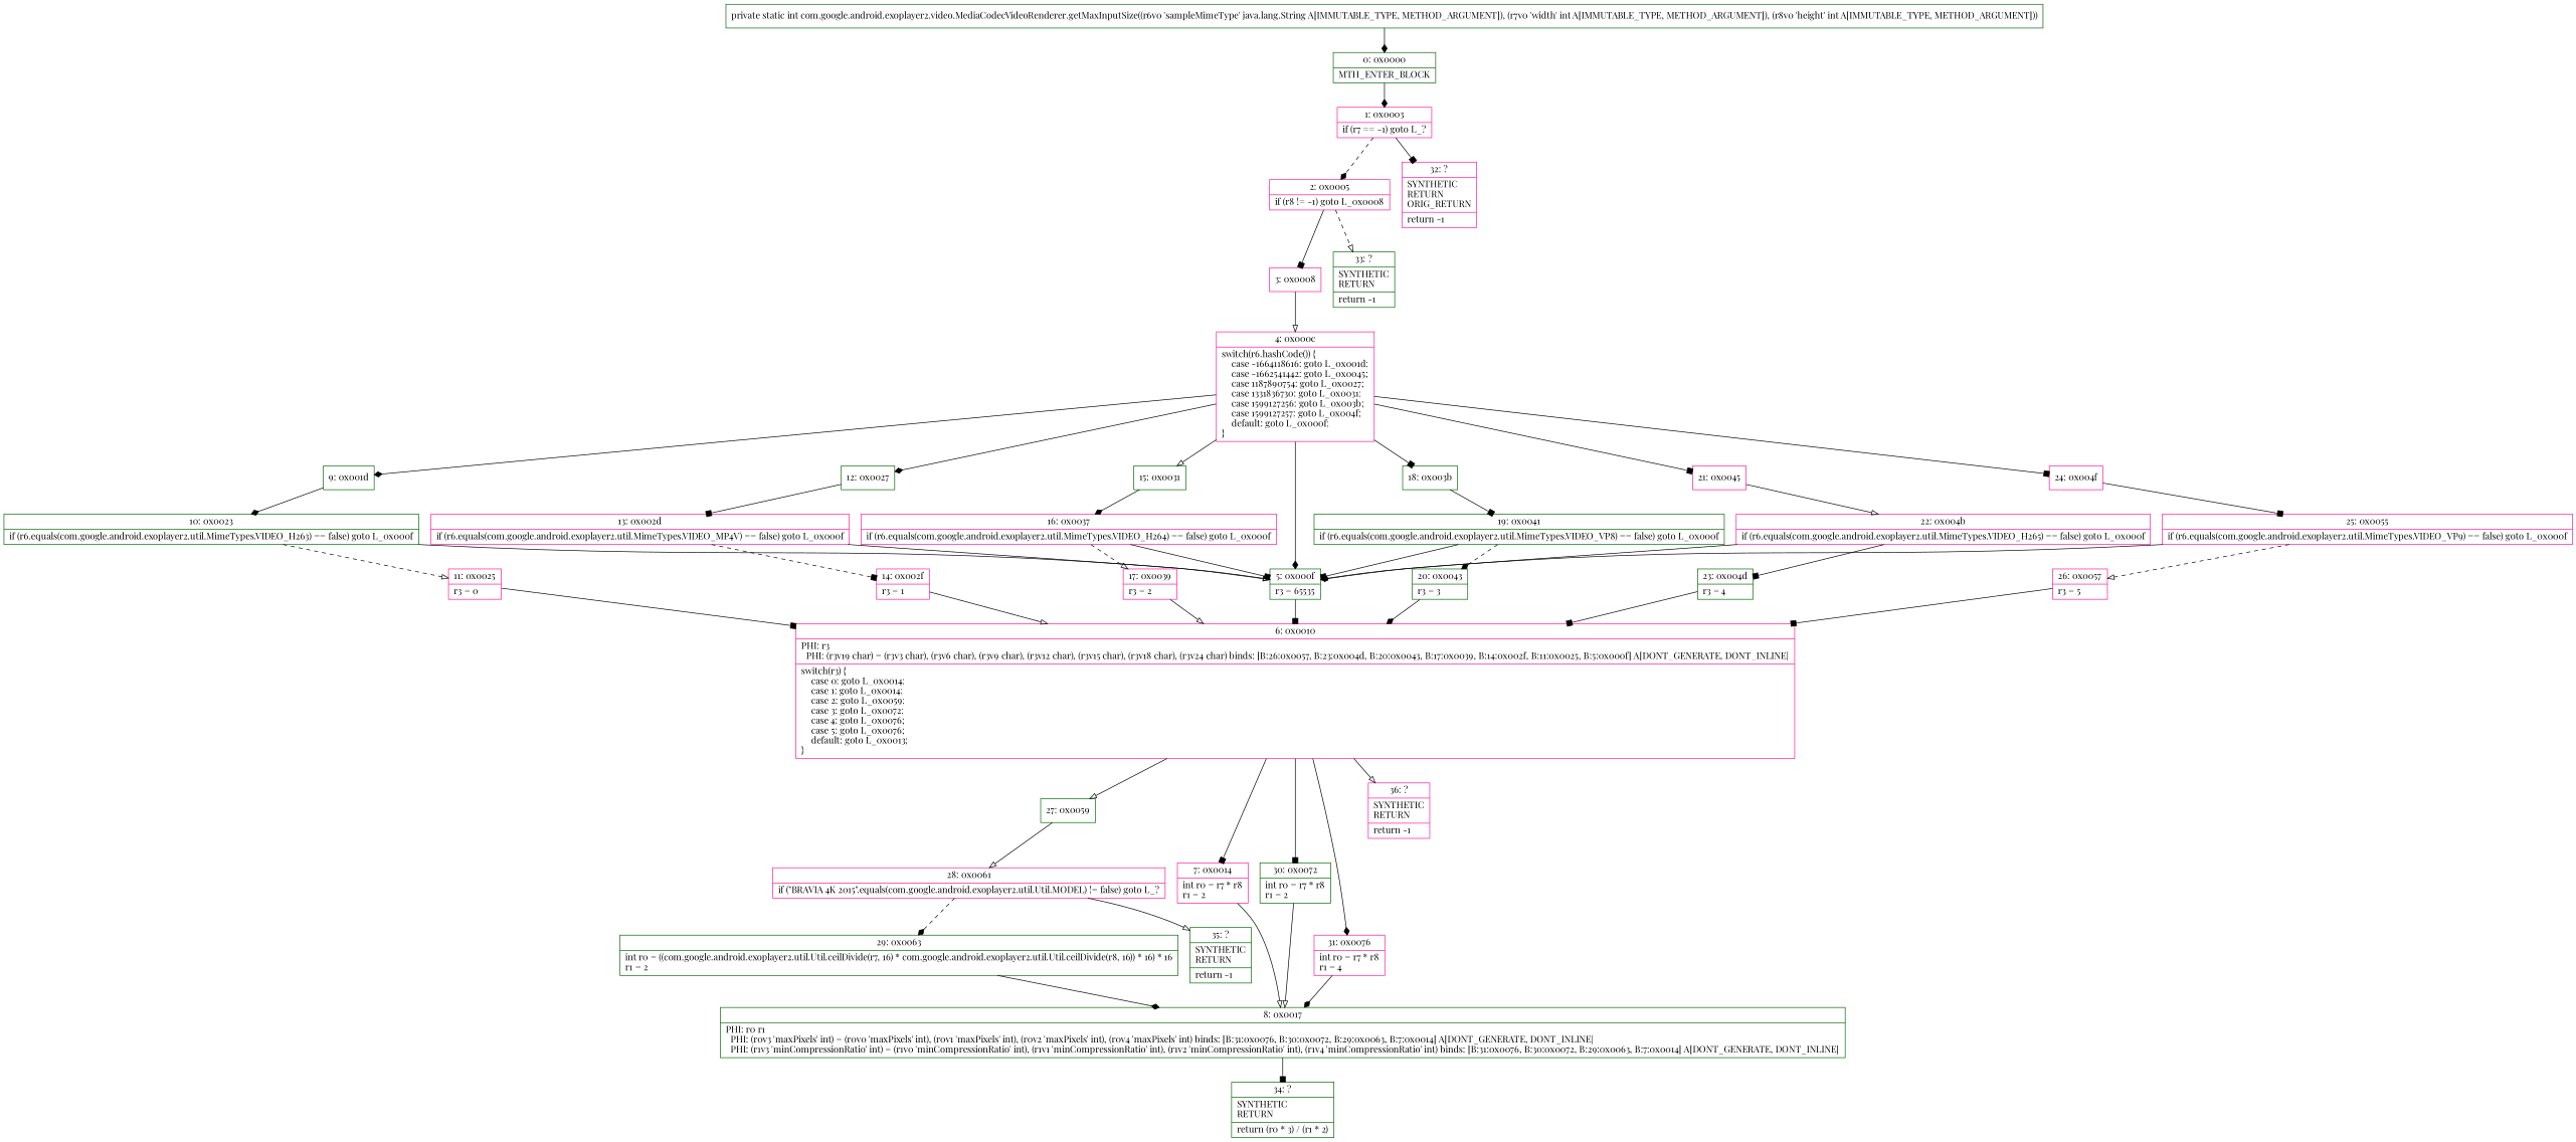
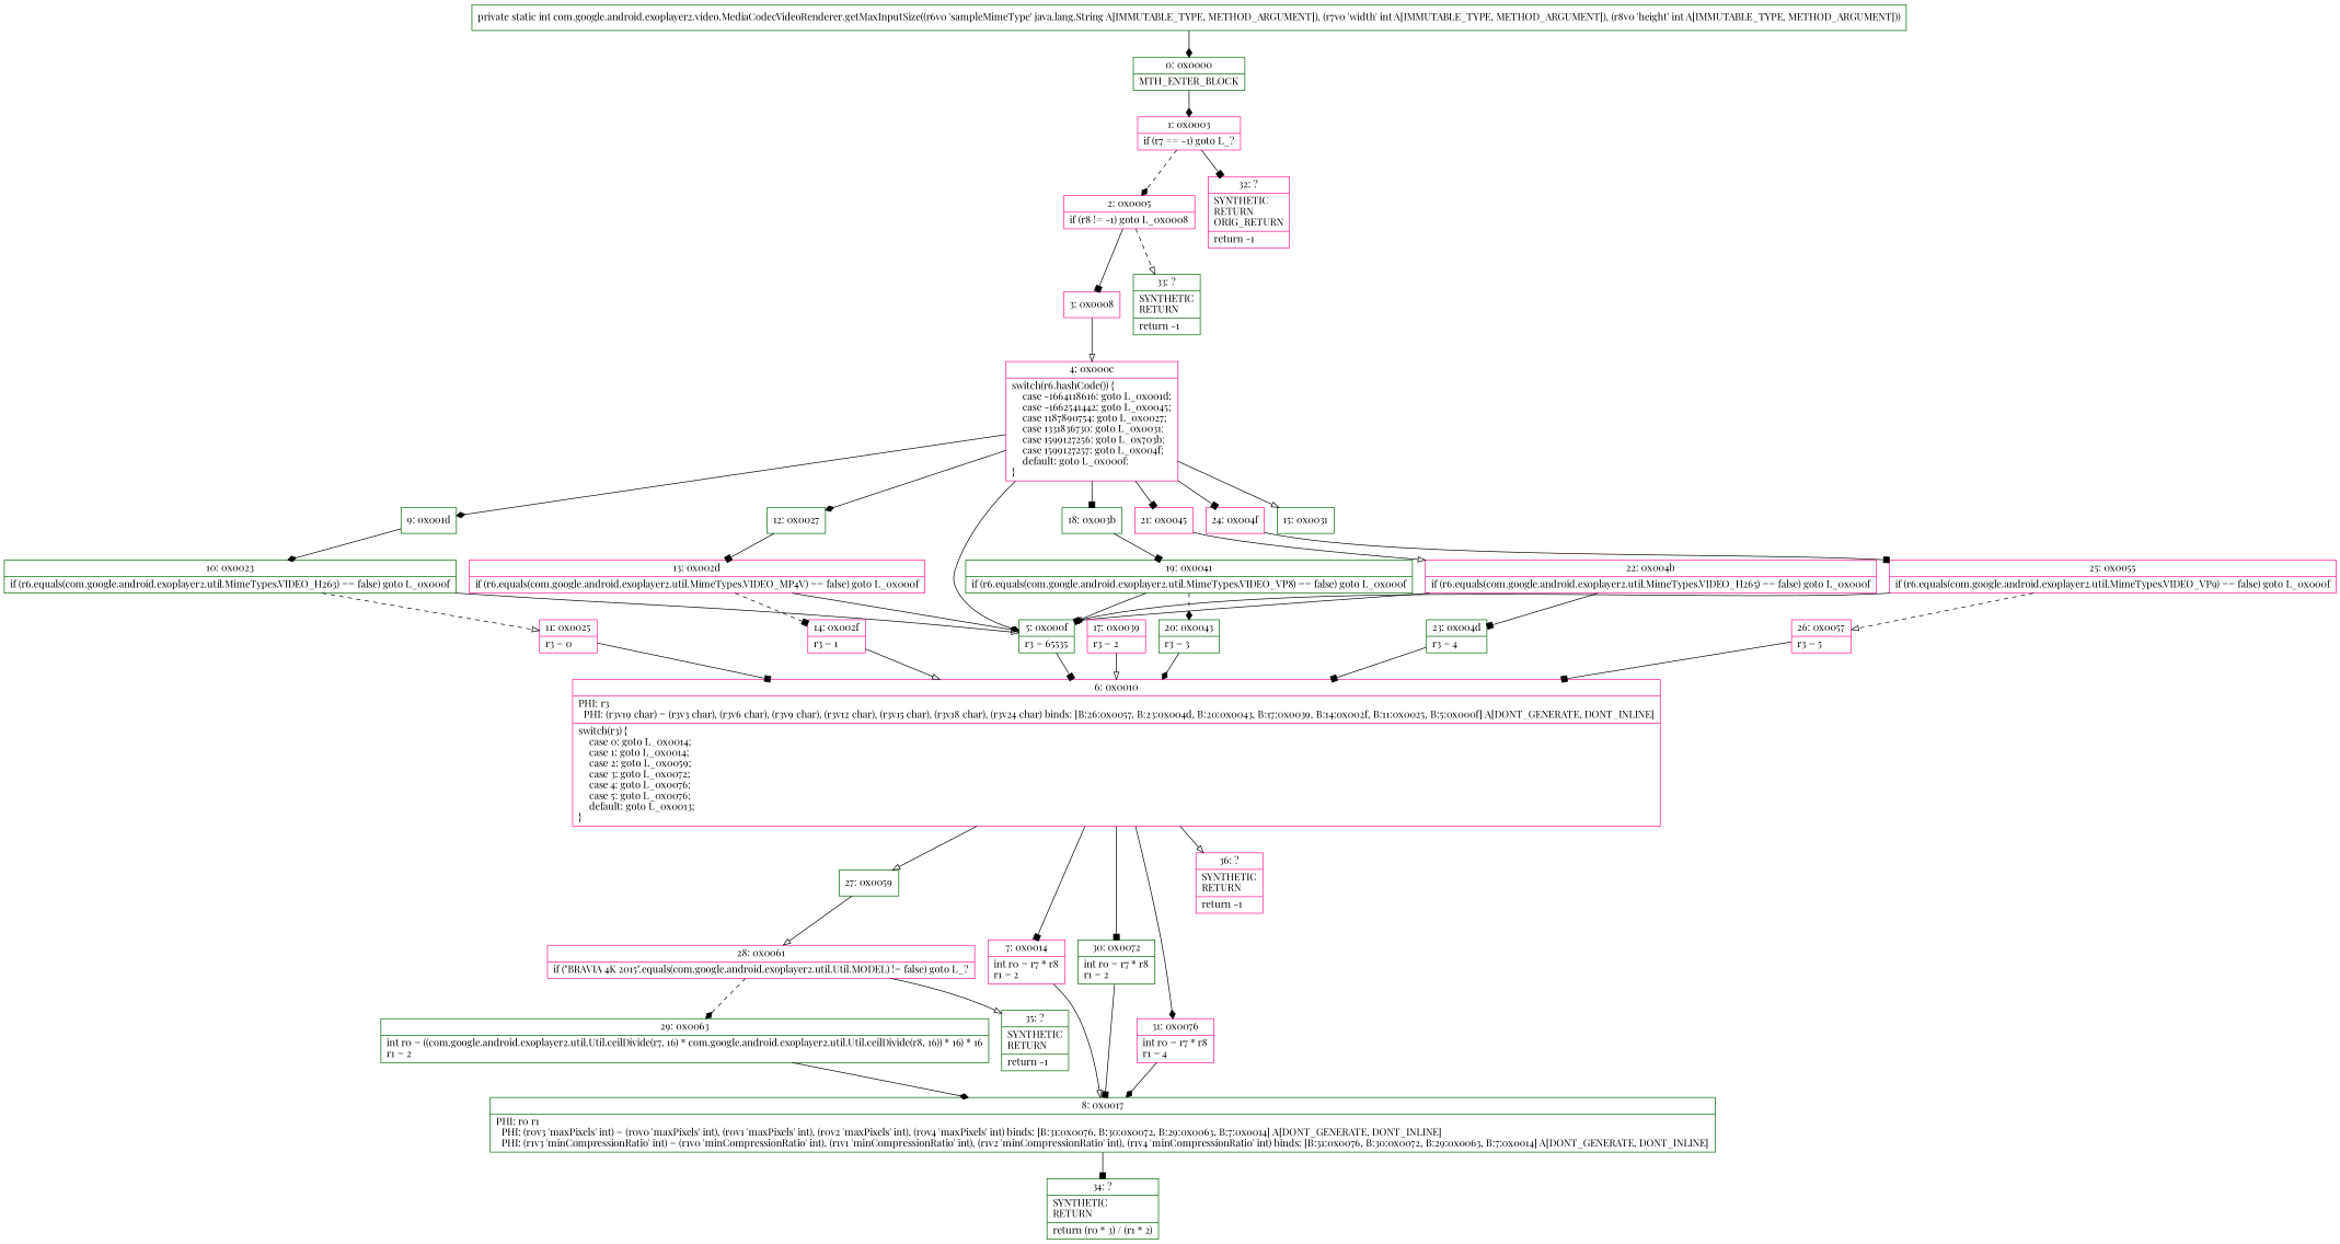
  digraph {
    fontname="Playfair Display"
    node [color=deeppink fontname="Playfair Display" shape=record]
    edge [arrowhead=box fontname="Playfair Display"]
    n1 [color=darkgreen label="{0\:\ 0x0000|MTH_ENTER_BLOCK\l}"]
    n2 [label="{1\:\ 0x0003|if (r7 == \-1) goto L_?\l}"]
    n3 [label="{2\:\ 0x0005|if (r8 != \-1) goto L_0x0008\l}"]
    n4 [label="{32\:\ ?|SYNTHETIC\lRETURN\lORIG_RETURN\l|return \-1\l}"]
    n5 [label="{3\:\ 0x0008}"]
    n6 [color=darkgreen label="{33\:\ ?|SYNTHETIC\lRETURN\l|return \-1\l}"]
-   n7 [label="{4\:\ 0x000c|switch(r6.hashCode()) \{\l    case \-1664118616: goto L_0x001d;\l    case \-1662541442: goto L_0x0045;\l    case 1187890754: goto L_0x0027;\l    case 1331836730: goto L_0x0031;\l    case 1599127256: goto L_0x003b;\l    case 1599127257: goto L_0x004f;\l    default: goto L_0x000f;\l\}\l}"]
+   n7 [label="{4\:\ 0x000c|switch(r6.hashCode()) \{\l    case \-1664118616: goto L_0x001d;\l    case \-1662541442: goto L_0x0045;\l    case 1187890754: goto L_0x0027;\l    case 1331836730: goto L_0x0031;\l    case 1599127256: goto L_0x703b;\l    case 1599127257: goto L_0x004f;\l    default: goto L_0x000f;\l\}\l}"]
    n8 [color=darkgreen label="{5\:\ 0x000f|r3 = 65535\l}"]
    n9 [color=darkgreen label="{9\:\ 0x001d}"]
    n10 [color=darkgreen label="{12\:\ 0x0027}"]
    n11 [color=darkgreen label="{15\:\ 0x0031}"]
    n12 [color=darkgreen label="{18\:\ 0x003b}"]
    n13 [label="{21\:\ 0x0045}"]
    n14 [label="{24\:\ 0x004f}"]
    n15 [label="{6\:\ 0x0010|PHI: r3 \l  PHI: (r3v19 char) = (r3v3 char), (r3v6 char), (r3v9 char), (r3v12 char), (r3v15 char), (r3v18 char), (r3v24 char) binds: [B:26:0x0057, B:23:0x004d, B:20:0x0043, B:17:0x0039, B:14:0x002f, B:11:0x0025, B:5:0x000f] A[DONT_GENERATE, DONT_INLINE]\l|switch(r3) \{\l    case 0: goto L_0x0014;\l    case 1: goto L_0x0014;\l    case 2: goto L_0x0059;\l    case 3: goto L_0x0072;\l    case 4: goto L_0x0076;\l    case 5: goto L_0x0076;\l    default: goto L_0x0013;\l\}\l}"]
    n16 [color=darkgreen label="{10\:\ 0x0023|if (r6.equals(com.google.android.exoplayer2.util.MimeTypes.VIDEO_H263) == false) goto L_0x000f\l}"]
    n17 [label="{13\:\ 0x002d|if (r6.equals(com.google.android.exoplayer2.util.MimeTypes.VIDEO_MP4V) == false) goto L_0x000f\l}"]
-   n18 [label="{16\:\ 0x0037|if (r6.equals(com.google.android.exoplayer2.util.MimeTypes.VIDEO_H264) == false) goto L_0x000f\l}"]
    n19 [color=darkgreen label="{19\:\ 0x0041|if (r6.equals(com.google.android.exoplayer2.util.MimeTypes.VIDEO_VP8) == false) goto L_0x000f\l}"]
    n20 [label="{22\:\ 0x004b|if (r6.equals(com.google.android.exoplayer2.util.MimeTypes.VIDEO_H265) == false) goto L_0x000f\l}"]
    n21 [label="{25\:\ 0x0055|if (r6.equals(com.google.android.exoplayer2.util.MimeTypes.VIDEO_VP9) == false) goto L_0x000f\l}"]
    n22 [label="{7\:\ 0x0014|int r0 = r7 * r8\lr1 = 2\l}"]
    n23 [color=darkgreen label="{27\:\ 0x0059}"]
    n24 [color=darkgreen label="{30\:\ 0x0072|int r0 = r7 * r8\lr1 = 2\l}"]
    n25 [label="{31\:\ 0x0076|int r0 = r7 * r8\lr1 = 4\l}"]
    n26 [label="{36\:\ ?|SYNTHETIC\lRETURN\l|return \-1\l}"]
    n27 [color=darkgreen label="{8\:\ 0x0017|PHI: r0 r1 \l  PHI: (r0v3 'maxPixels' int) = (r0v0 'maxPixels' int), (r0v1 'maxPixels' int), (r0v2 'maxPixels' int), (r0v4 'maxPixels' int) binds: [B:31:0x0076, B:30:0x0072, B:29:0x0063, B:7:0x0014] A[DONT_GENERATE, DONT_INLINE]\l  PHI: (r1v3 'minCompressionRatio' int) = (r1v0 'minCompressionRatio' int), (r1v1 'minCompressionRatio' int), (r1v2 'minCompressionRatio' int), (r1v4 'minCompressionRatio' int) binds: [B:31:0x0076, B:30:0x0072, B:29:0x0063, B:7:0x0014] A[DONT_GENERATE, DONT_INLINE]\l}"]
    n28 [label="{28\:\ 0x0061|if (\"BRAVIA 4K 2015\".equals(com.google.android.exoplayer2.util.Util.MODEL) != false) goto L_?\l}"]
    n29 [color=darkgreen label="{34\:\ ?|SYNTHETIC\lRETURN\l|return (r0 * 3) \/ (r1 * 2)\l}"]
    n30 [label="{11\:\ 0x0025|r3 = 0\l}"]
    n31 [label="{14\:\ 0x002f|r3 = 1\l}"]
    n32 [label="{17\:\ 0x0039|r3 = 2\l}"]
    n33 [color=darkgreen label="{20\:\ 0x0043|r3 = 3\l}"]
    n34 [color=darkgreen label="{23\:\ 0x004d|r3 = 4\l}"]
    n35 [label="{26\:\ 0x0057|r3 = 5\l}"]
    n36 [color=darkgreen label="{29\:\ 0x0063|int r0 = ((com.google.android.exoplayer2.util.Util.ceilDivide(r7, 16) * com.google.android.exoplayer2.util.Util.ceilDivide(r8, 16)) * 16) * 16\lr1 = 2\l}"]
    n37 [color=darkgreen label="{35\:\ ?|SYNTHETIC\lRETURN\l|return \-1\l}"]
    n38 [color=darkgreen label="{private static int com.google.android.exoplayer2.video.MediaCodecVideoRenderer.getMaxInputSize((r6v0 'sampleMimeType' java.lang.String A[IMMUTABLE_TYPE, METHOD_ARGUMENT]), (r7v0 'width' int A[IMMUTABLE_TYPE, METHOD_ARGUMENT]), (r8v0 'height' int A[IMMUTABLE_TYPE, METHOD_ARGUMENT])) }"]
    n1 -> n2 [arrowhead=diamond]
    n2 -> n3 [arrowhead=diamond style=dashed]
    n2 -> n4
    n3 -> n5
    n3 -> n6 [arrowhead=onormal style=dashed]
    n5 -> n7 [arrowhead=onormal]
    n7 -> n8 [arrowhead=diamond]
    n7 -> n9 [arrowhead=diamond]
    n7 -> n10 [arrowhead=diamond]
    n7 -> n11 [arrowhead=onormal]
    n7 -> n12
    n7 -> n13
    n7 -> n14
    n8 -> n15
    n9 -> n16 [arrowhead=diamond]
    n10 -> n17
-   n11 -> n18 [arrowhead=diamond]
    n12 -> n19
    n13 -> n20 [arrowhead=onormal]
    n14 -> n21
    n15 -> n22
    n15 -> n23 [arrowhead=onormal]
    n15 -> n24
    n15 -> n25 [arrowhead=diamond]
    n15 -> n26 [arrowhead=onormal]
    n16 -> n8 [arrowhead=onormal]
    n16 -> n30 [arrowhead=onormal style=dashed]
    n17 -> n8 [arrowhead=onormal]
    n17 -> n31 [style=dashed]
-   n18 -> n8
-   n18 -> n32 [arrowhead=onormal style=dashed]
    n19 -> n8
    n19 -> n33 [arrowhead=diamond style=dashed]
    n20 -> n8 [arrowhead=diamond]
    n20 -> n34 [style=solid]
    n21 -> n8 [arrowhead=onormal]
    n21 -> n35 [arrowhead=onormal style=dashed]
    n22 -> n27 [arrowhead=onormal]
    n23 -> n28 [arrowhead=onormal]
-   n24 -> n27 [arrowhead=onormal]
+   n24 -> n27
    n25 -> n27 [arrowhead=diamond]
    n27 -> n29
    n28 -> n36 [arrowhead=diamond style=dashed]
    n28 -> n37 [arrowhead=onormal]
    n30 -> n15
    n31 -> n15 [arrowhead=onormal]
    n32 -> n15 [arrowhead=onormal]
    n33 -> n15 [arrowhead=diamond]
    n34 -> n15
    n35 -> n15
    n36 -> n27 [arrowhead=diamond]
    n38 -> n1 [arrowhead=diamond]
  }
